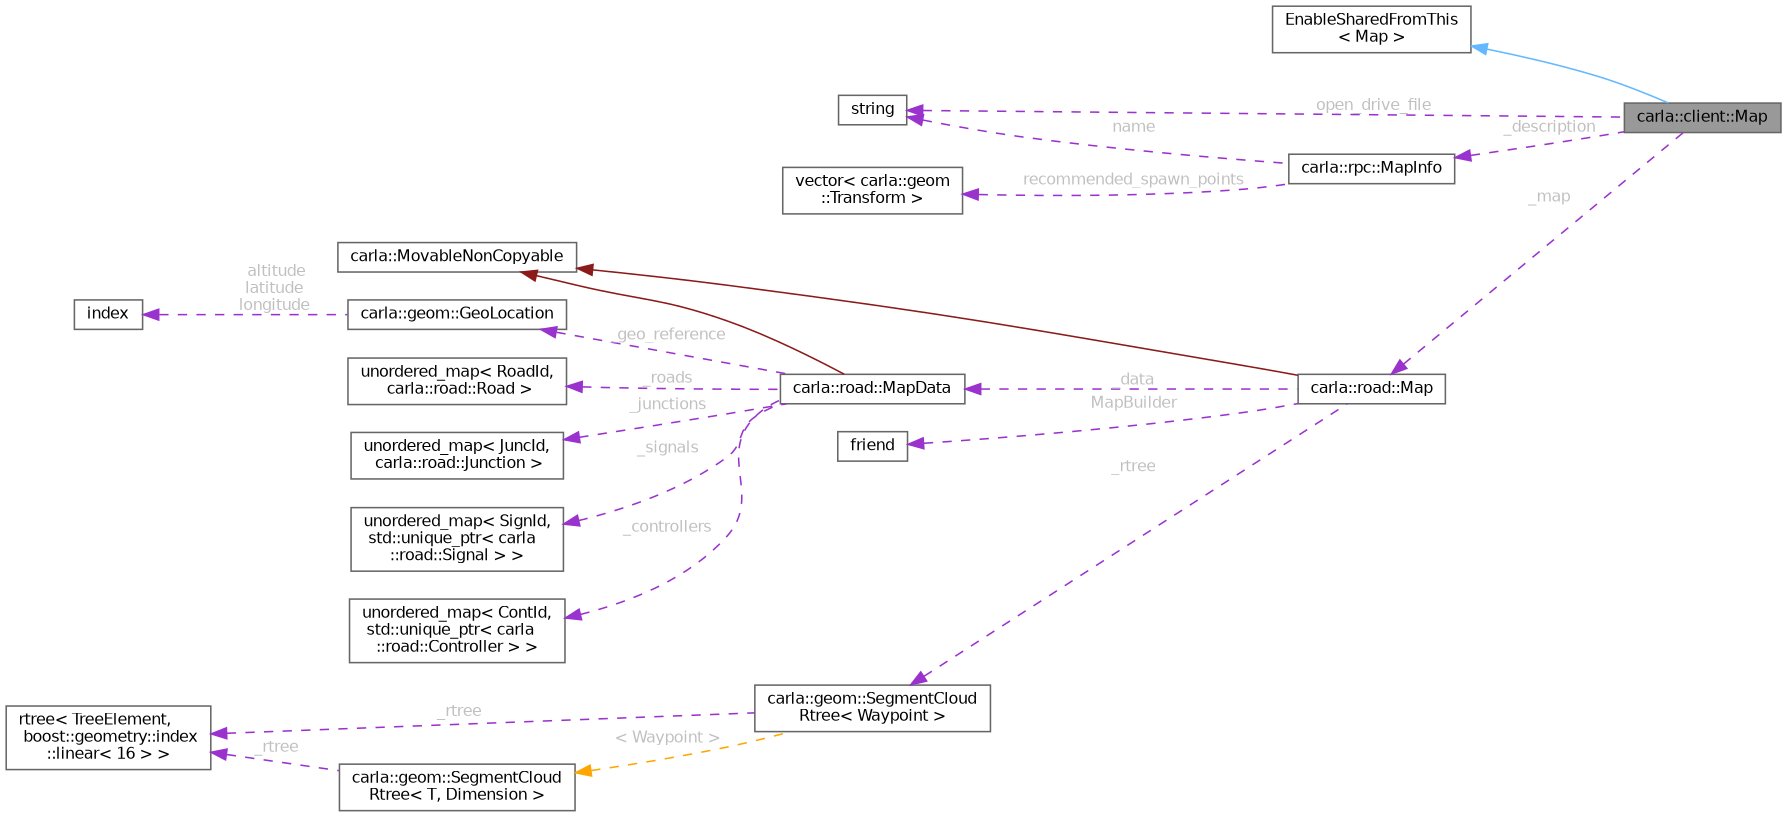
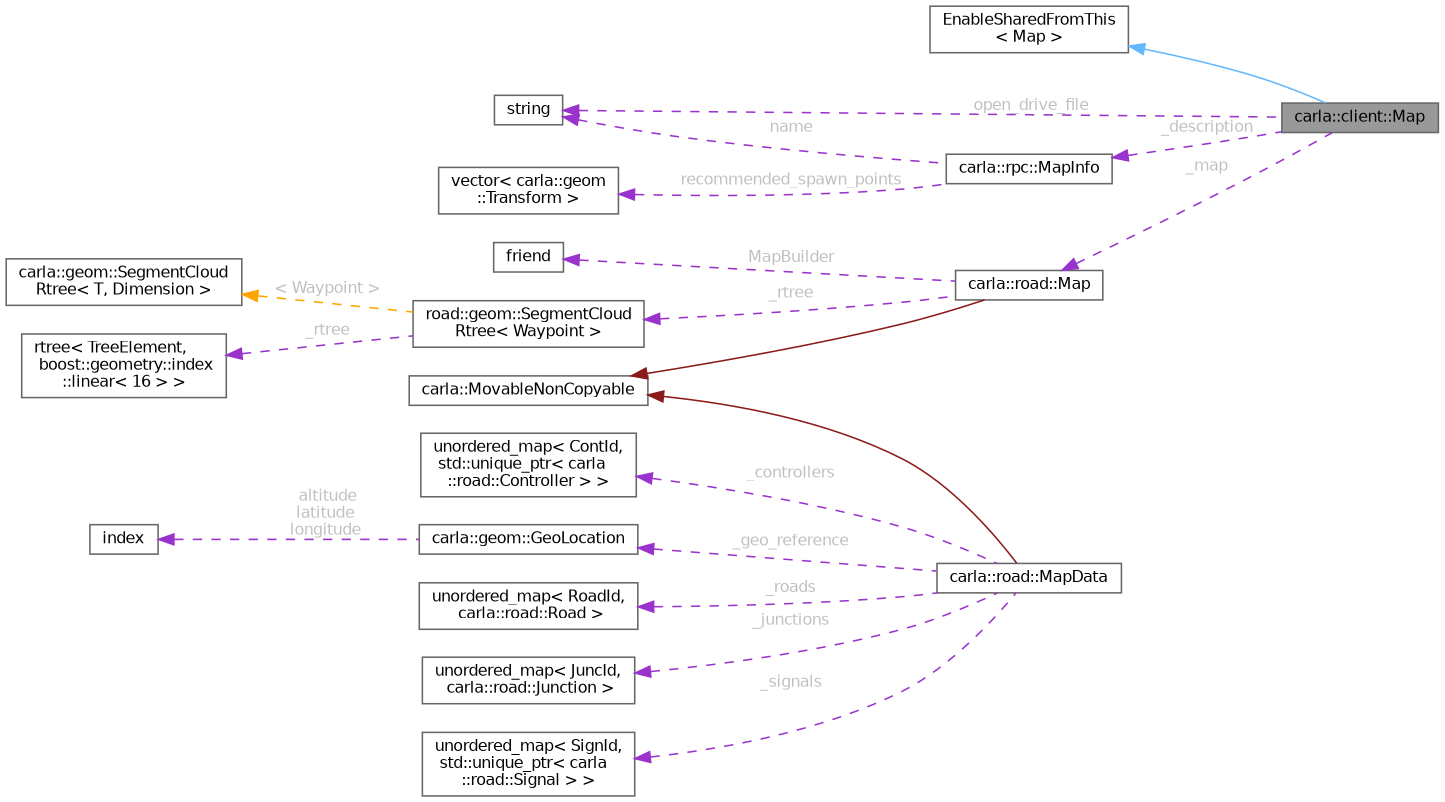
  digraph {
    rankdir=LR
    node [color=gray40 fillcolor=white fontname=Helvetica fontsize=10 shape=box style=filled]
    edge [color=darkorchid3 dir=back fontname=Helvetica fontsize=10 labelfontname=Helvetica labelfontsize=10 style=dashed fontcolor=grey]
    n1 [fillcolor=grey60 fontcolor=black height=0.2 label="carla::client::Map" width=0.4]
    n2 [height=0.2 label="EnableSharedFromThis\l\< Map \>" width=0.4]
    n3 [height=0.2 label=string width=0.4]
    n4 [height=0.2 label="carla::rpc::MapInfo" width=0.4]
    n5 [height=0.2 label="vector\< carla::geom\l::Transform \>" width=0.4]
    n6 [height=0.2 label="carla::road::Map" width=0.4]
    n7 [height=0.2 label="carla::MovableNonCopyable" width=0.4]
    n8 [height=0.2 label="carla::road::MapData" width=0.4]
    n9 [height=0.2 label=friend width=0.4]
    n10 [height=0.2 label="carla::geom::GeoLocation" width=0.4]
    n11 [height=0.2 label=index width=0.4]
    n12 [height=0.2 label="unordered_map\< RoadId,\l carla::road::Road \>" width=0.4]
    n13 [height=0.2 label="unordered_map\< JuncId,\l carla::road::Junction \>" width=0.4]
    n14 [height=0.2 label="unordered_map\< SignId,\l std::unique_ptr\< carla\l::road::Signal \> \>" width=0.4]
    n15 [height=0.2 label="unordered_map\< ContId,\l std::unique_ptr\< carla\l::road::Controller \> \>" width=0.4]
-   n16 [height=0.2 label="carla::geom::SegmentCloud\lRtree\< Waypoint \>" width=0.4]
+   n16 [height=0.2 label="road::geom::SegmentCloud\lRtree\< Waypoint \>" width=0.4]
    n17 [height=0.2 label="rtree\< TreeElement,\l boost::geometry::index\l::linear\< 16 \> \>" width=0.4]
    n18 [height=0.2 label="carla::geom::SegmentCloud\lRtree\< T, Dimension \>" width=0.4]
    n2 -> n1 [color=steelblue1 style=solid fontcolor=""]
    n3 -> n1 [label=" open_drive_file"]
    n3 -> n4 [label=" name"]
    n4 -> n1 [label=" _description"]
    n5 -> n4 [label=" recommended_spawn_points"]
    n6 -> n1 [label=" _map"]
    n7 -> n6 [color=firebrick4 style=solid fontcolor=""]
    n7 -> n8 [color=firebrick4 style=solid fontcolor=""]
-   n8 -> n6 [label=" _data"]
    n9 -> n6 [label=" MapBuilder"]
    n10 -> n8 [label=" _geo_reference"]
    n11 -> n10 [label=" altitude\nlatitude\nlongitude"]
    n12 -> n8 [label=" _roads"]
    n13 -> n8 [label=" _junctions"]
    n14 -> n8 [label=" _signals"]
    n15 -> n8 [label=" _controllers"]
    n16 -> n6 [label=" _rtree"]
    n17 -> n16 [label=" _rtree"]
-   n17 -> n18 [label=" _rtree"]
    n18 -> n16 [color=orange label=" \< Waypoint \>"]
  }
